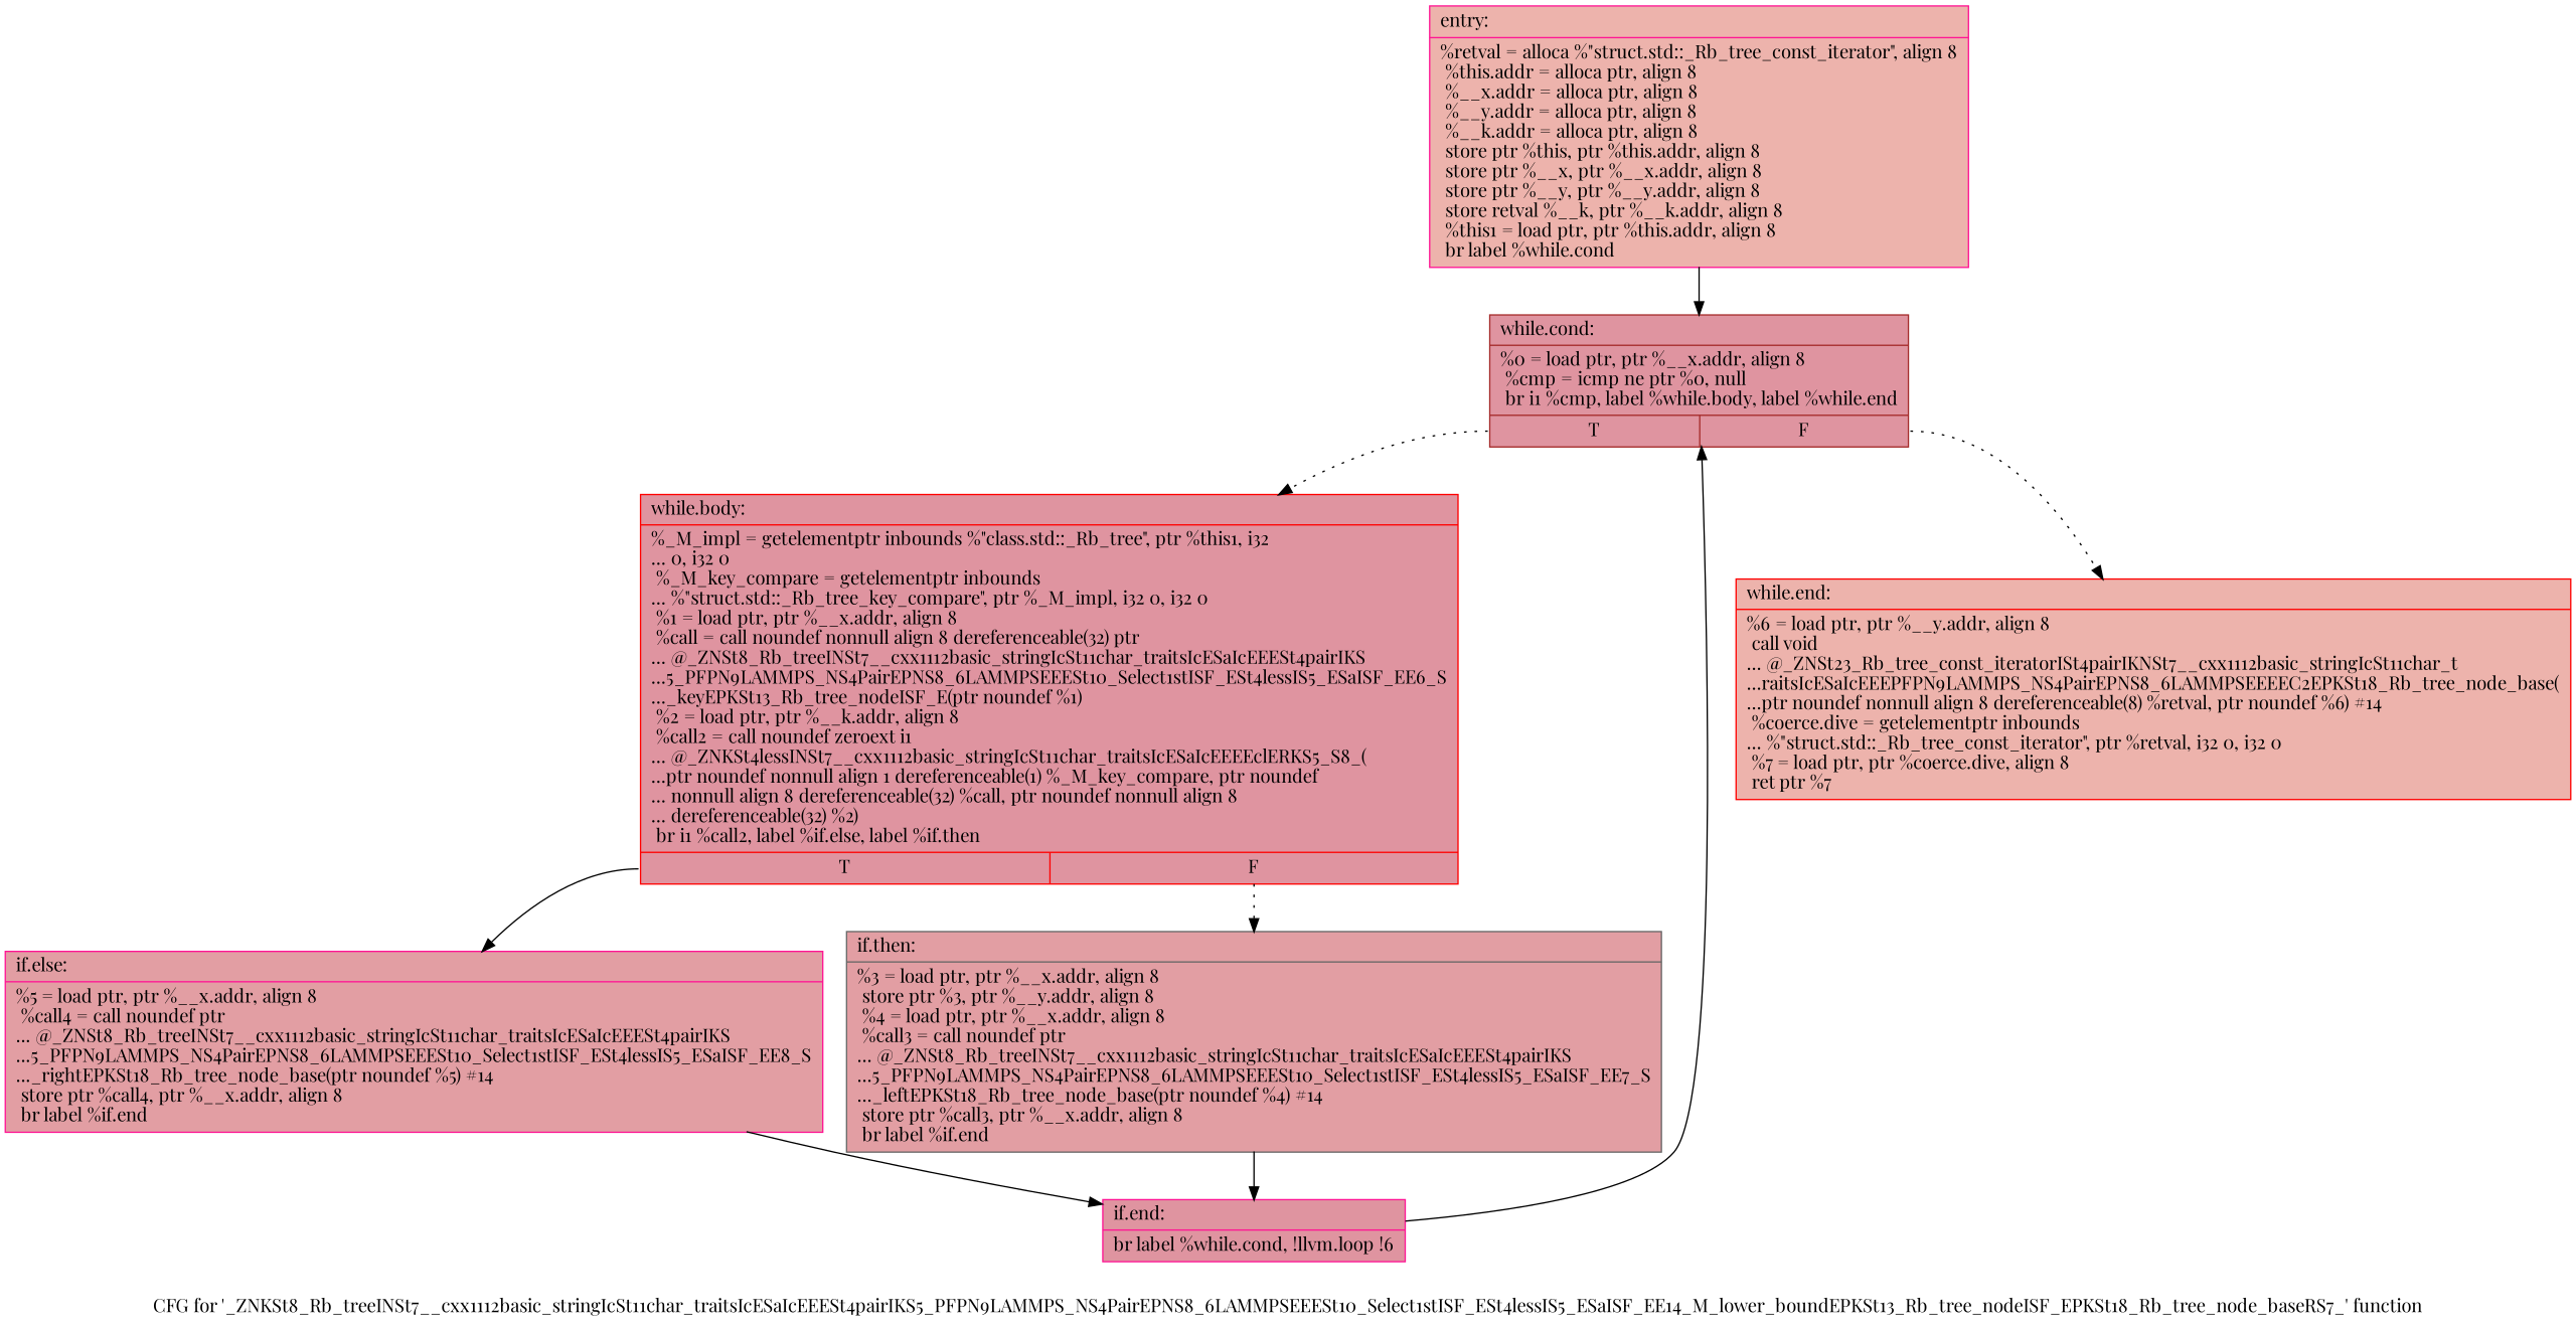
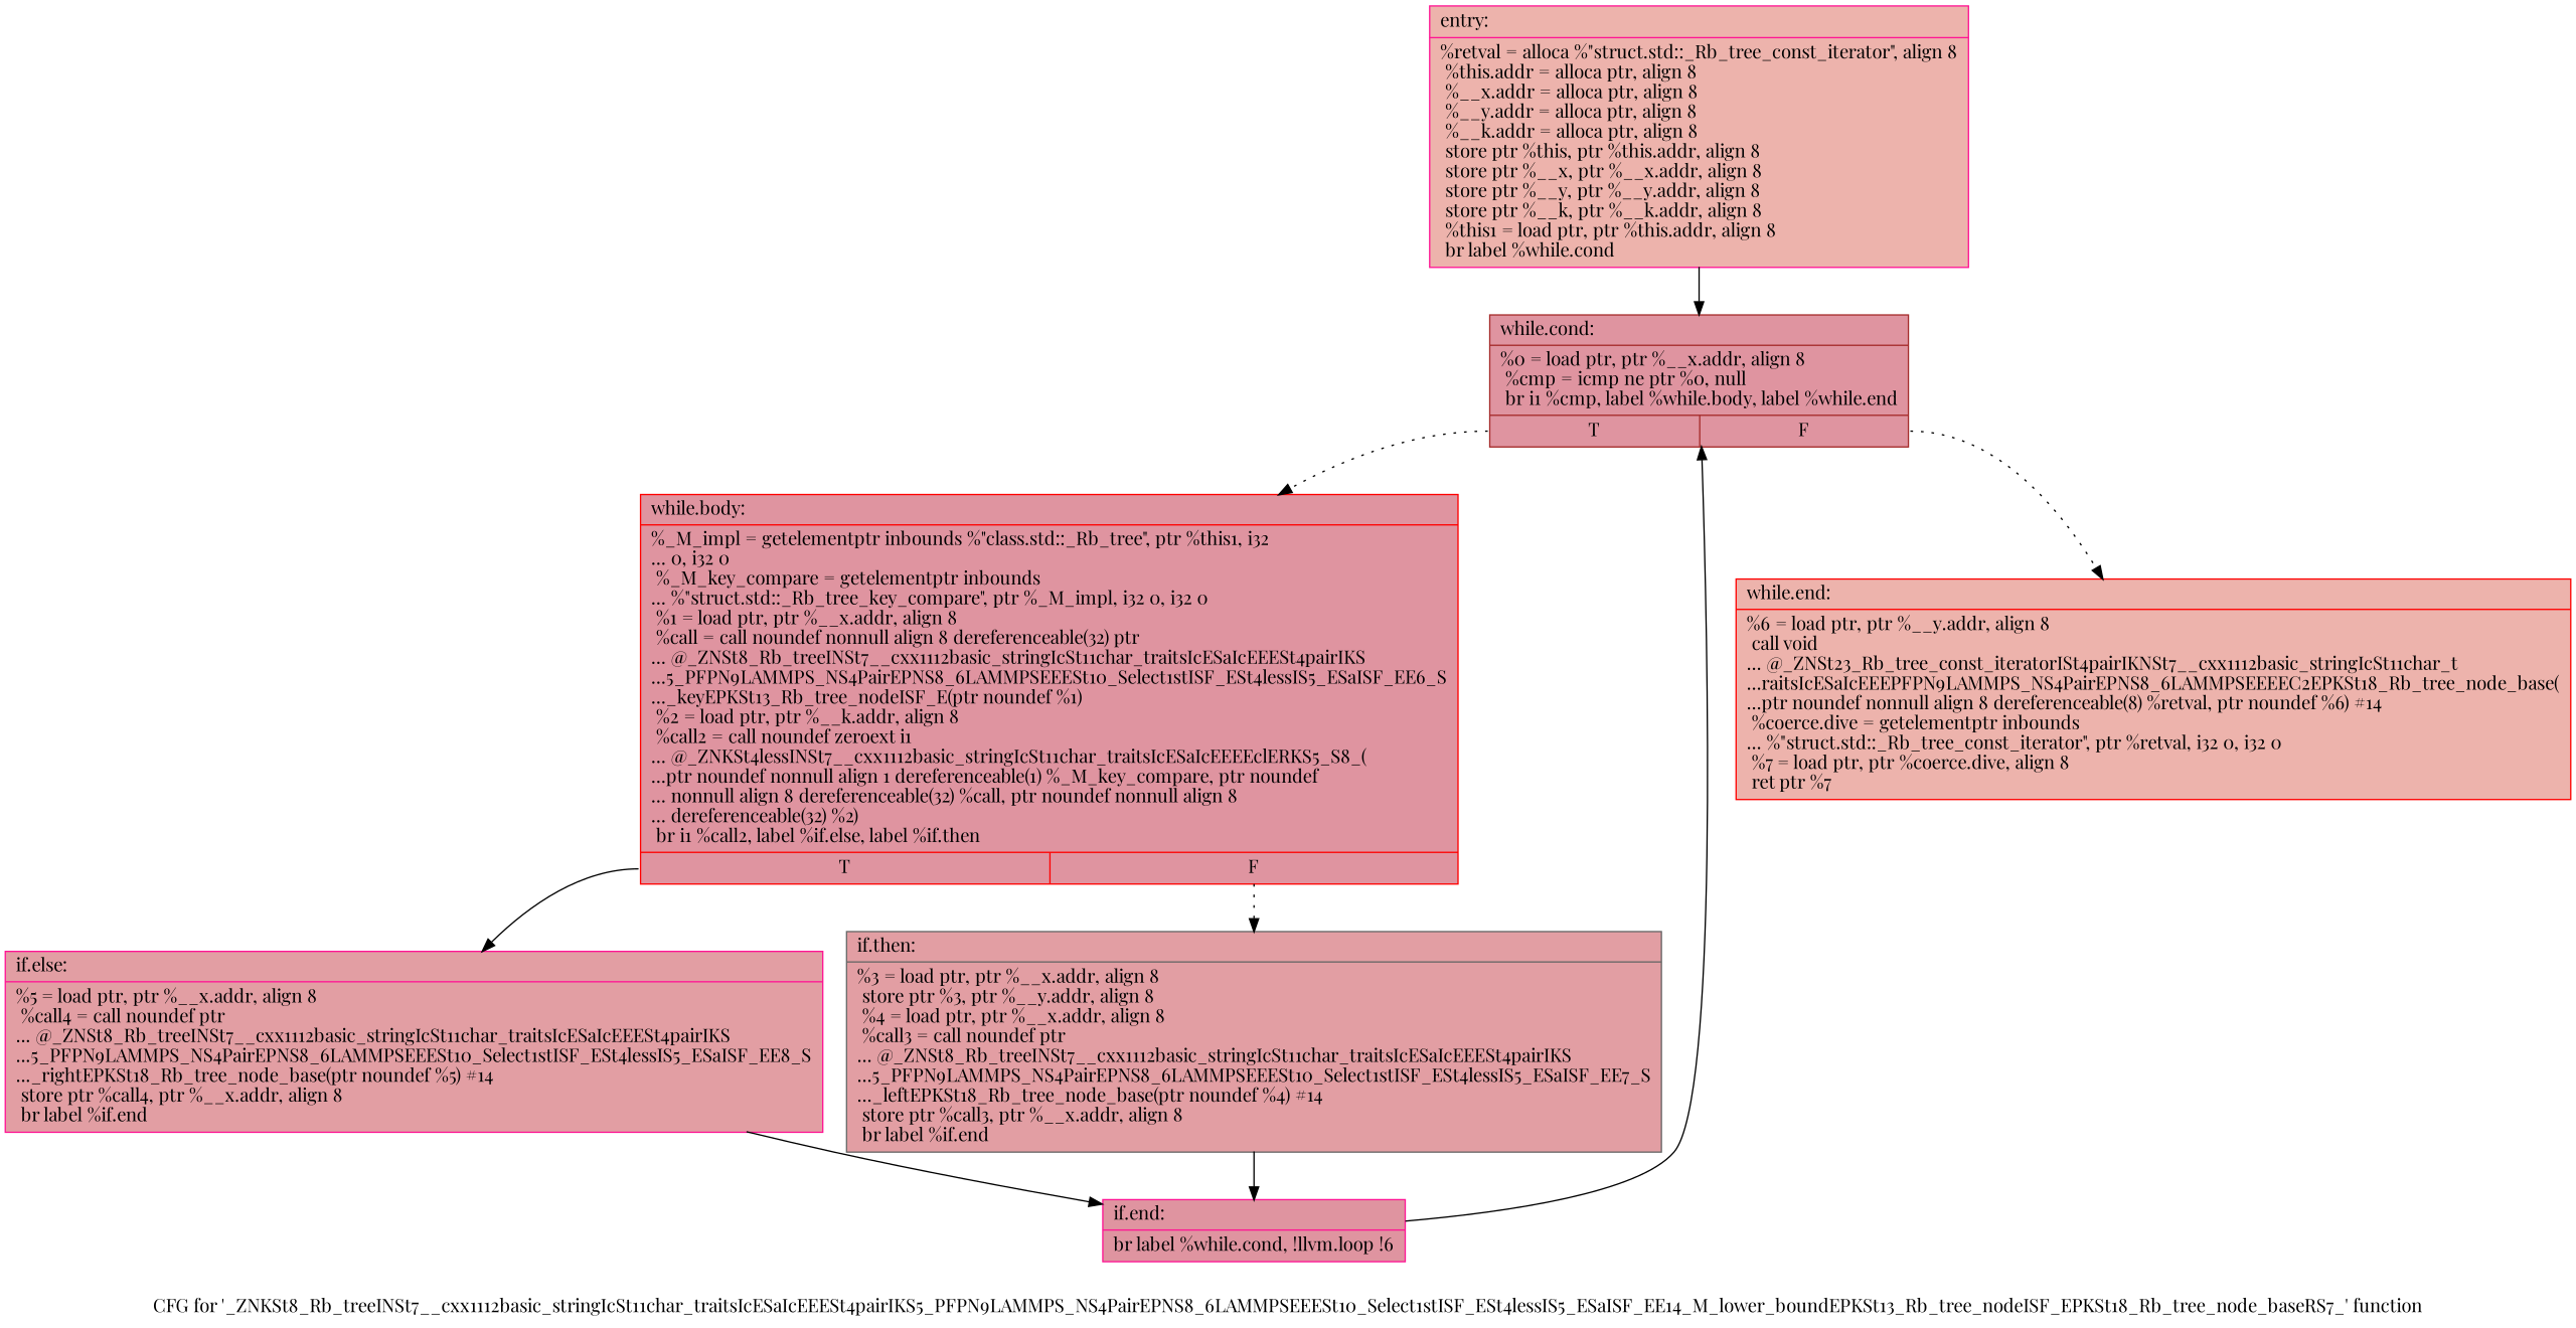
  digraph {
    label="CFG for '_ZNKSt8_Rb_treeINSt7__cxx1112basic_stringIcSt11char_traitsIcESaIcEEESt4pairIKS5_PFPN9LAMMPS_NS4PairEPNS8_6LAMMPSEEESt10_Select1stISF_ESt4lessIS5_ESaISF_EE14_M_lower_boundEPKSt13_Rb_tree_nodeISF_EPKSt18_Rb_tree_node_baseRS7_' function"
    fontname="Playfair Display"
    node [color=deeppink fillcolor="#b70d2870" fontname="Playfair Display" shape=record style=filled]
    edge [style=solid fontname="Playfair Display"]
-   n1 [fillcolor="#d6524470" label="{entry:\l|  %retval = alloca %\"struct.std::_Rb_tree_const_iterator\", align 8\l  %this.addr = alloca ptr, align 8\l  %__x.addr = alloca ptr, align 8\l  %__y.addr = alloca ptr, align 8\l  %__k.addr = alloca ptr, align 8\l  store ptr %this, ptr %this.addr, align 8\l  store ptr %__x, ptr %__x.addr, align 8\l  store ptr %__y, ptr %__y.addr, align 8\l  store retval %__k, ptr %__k.addr, align 8\l  %this1 = load ptr, ptr %this.addr, align 8\l  br label %while.cond\l}"]
+   n1 [fillcolor="#d6524470" label="{entry:\l|  %retval = alloca %\"struct.std::_Rb_tree_const_iterator\", align 8\l  %this.addr = alloca ptr, align 8\l  %__x.addr = alloca ptr, align 8\l  %__y.addr = alloca ptr, align 8\l  %__k.addr = alloca ptr, align 8\l  store ptr %this, ptr %this.addr, align 8\l  store ptr %__x, ptr %__x.addr, align 8\l  store ptr %__y, ptr %__y.addr, align 8\l  store ptr %__k, ptr %__k.addr, align 8\l  %this1 = load ptr, ptr %this.addr, align 8\l  br label %while.cond\l}"]
    n2 [color=brown label="{while.cond:\l|  %0 = load ptr, ptr %__x.addr, align 8\l  %cmp = icmp ne ptr %0, null\l  br i1 %cmp, label %while.body, label %while.end\l|{<s0>T|<s1>F}}"]
    n3 [color=red label="{while.body:\l|  %_M_impl = getelementptr inbounds %\"class.std::_Rb_tree\", ptr %this1, i32\l... 0, i32 0\l  %_M_key_compare = getelementptr inbounds\l... %\"struct.std::_Rb_tree_key_compare\", ptr %_M_impl, i32 0, i32 0\l  %1 = load ptr, ptr %__x.addr, align 8\l  %call = call noundef nonnull align 8 dereferenceable(32) ptr\l... @_ZNSt8_Rb_treeINSt7__cxx1112basic_stringIcSt11char_traitsIcESaIcEEESt4pairIKS\l...5_PFPN9LAMMPS_NS4PairEPNS8_6LAMMPSEEESt10_Select1stISF_ESt4lessIS5_ESaISF_EE6_S\l..._keyEPKSt13_Rb_tree_nodeISF_E(ptr noundef %1)\l  %2 = load ptr, ptr %__k.addr, align 8\l  %call2 = call noundef zeroext i1\l... @_ZNKSt4lessINSt7__cxx1112basic_stringIcSt11char_traitsIcESaIcEEEEclERKS5_S8_(\l...ptr noundef nonnull align 1 dereferenceable(1) %_M_key_compare, ptr noundef\l... nonnull align 8 dereferenceable(32) %call, ptr noundef nonnull align 8\l... dereferenceable(32) %2)\l  br i1 %call2, label %if.else, label %if.then\l|{<s0>T|<s1>F}}"]
    n4 [color=red fillcolor="#d6524470" label="{while.end:\l|  %6 = load ptr, ptr %__y.addr, align 8\l  call void\l... @_ZNSt23_Rb_tree_const_iteratorISt4pairIKNSt7__cxx1112basic_stringIcSt11char_t\l...raitsIcESaIcEEEPFPN9LAMMPS_NS4PairEPNS8_6LAMMPSEEEEC2EPKSt18_Rb_tree_node_base(\l...ptr noundef nonnull align 8 dereferenceable(8) %retval, ptr noundef %6) #14\l  %coerce.dive = getelementptr inbounds\l... %\"struct.std::_Rb_tree_const_iterator\", ptr %retval, i32 0, i32 0\l  %7 = load ptr, ptr %coerce.dive, align 8\l  ret ptr %7\l}"]
    n5 [fillcolor="#be242e70" label="{if.else:\l|  %5 = load ptr, ptr %__x.addr, align 8\l  %call4 = call noundef ptr\l... @_ZNSt8_Rb_treeINSt7__cxx1112basic_stringIcSt11char_traitsIcESaIcEEESt4pairIKS\l...5_PFPN9LAMMPS_NS4PairEPNS8_6LAMMPSEEESt10_Select1stISF_ESt4lessIS5_ESaISF_EE8_S\l..._rightEPKSt18_Rb_tree_node_base(ptr noundef %5) #14\l  store ptr %call4, ptr %__x.addr, align 8\l  br label %if.end\l}"]
    n6 [color=gray40 fillcolor="#be242e70" label="{if.then:\l|  %3 = load ptr, ptr %__x.addr, align 8\l  store ptr %3, ptr %__y.addr, align 8\l  %4 = load ptr, ptr %__x.addr, align 8\l  %call3 = call noundef ptr\l... @_ZNSt8_Rb_treeINSt7__cxx1112basic_stringIcSt11char_traitsIcESaIcEEESt4pairIKS\l...5_PFPN9LAMMPS_NS4PairEPNS8_6LAMMPSEEESt10_Select1stISF_ESt4lessIS5_ESaISF_EE7_S\l..._leftEPKSt18_Rb_tree_node_base(ptr noundef %4) #14\l  store ptr %call3, ptr %__x.addr, align 8\l  br label %if.end\l}"]
    n7 [label="{if.end:\l|  br label %while.cond, !llvm.loop !6\l}"]
    n1 -> n2
    n2 -> n3 [tailport=s0 style=dotted]
    n2 -> n4 [tailport=s1 style=dotted]
    n3 -> n5 [tailport=s0]
    n3 -> n6 [tailport=s1 style=dotted]
    n5 -> n7
    n6 -> n7
    n7 -> n2
  }
